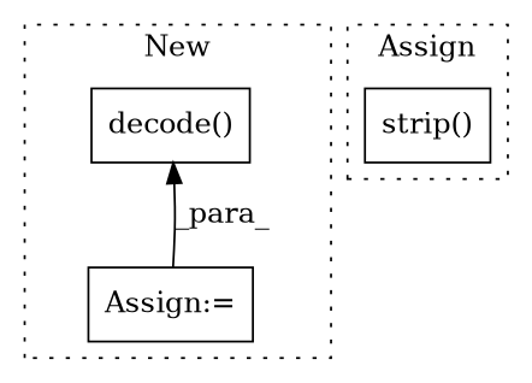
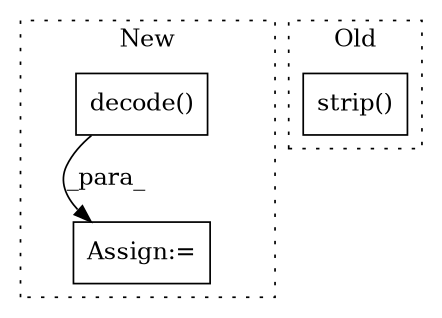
  digraph {
    node [a=75 shape=box]
    n1 [l="27,1" label="decode()" s="10859,10909"]
    n2 [a=68 l=3 label="Assign:=" s=10856]
    n3 [l=56 label="strip()" s=7649]
    subgraph cluster_1 {
      label=New
      style=dotted
      n1
      n2
    }
    subgraph cluster_2 {
-     label=Assign
+     label=Old
      style=dotted
      n3
    }
-   n2 -> n1 [label=_para_]
+   n1 -> n2 [label=_para_]
  }
